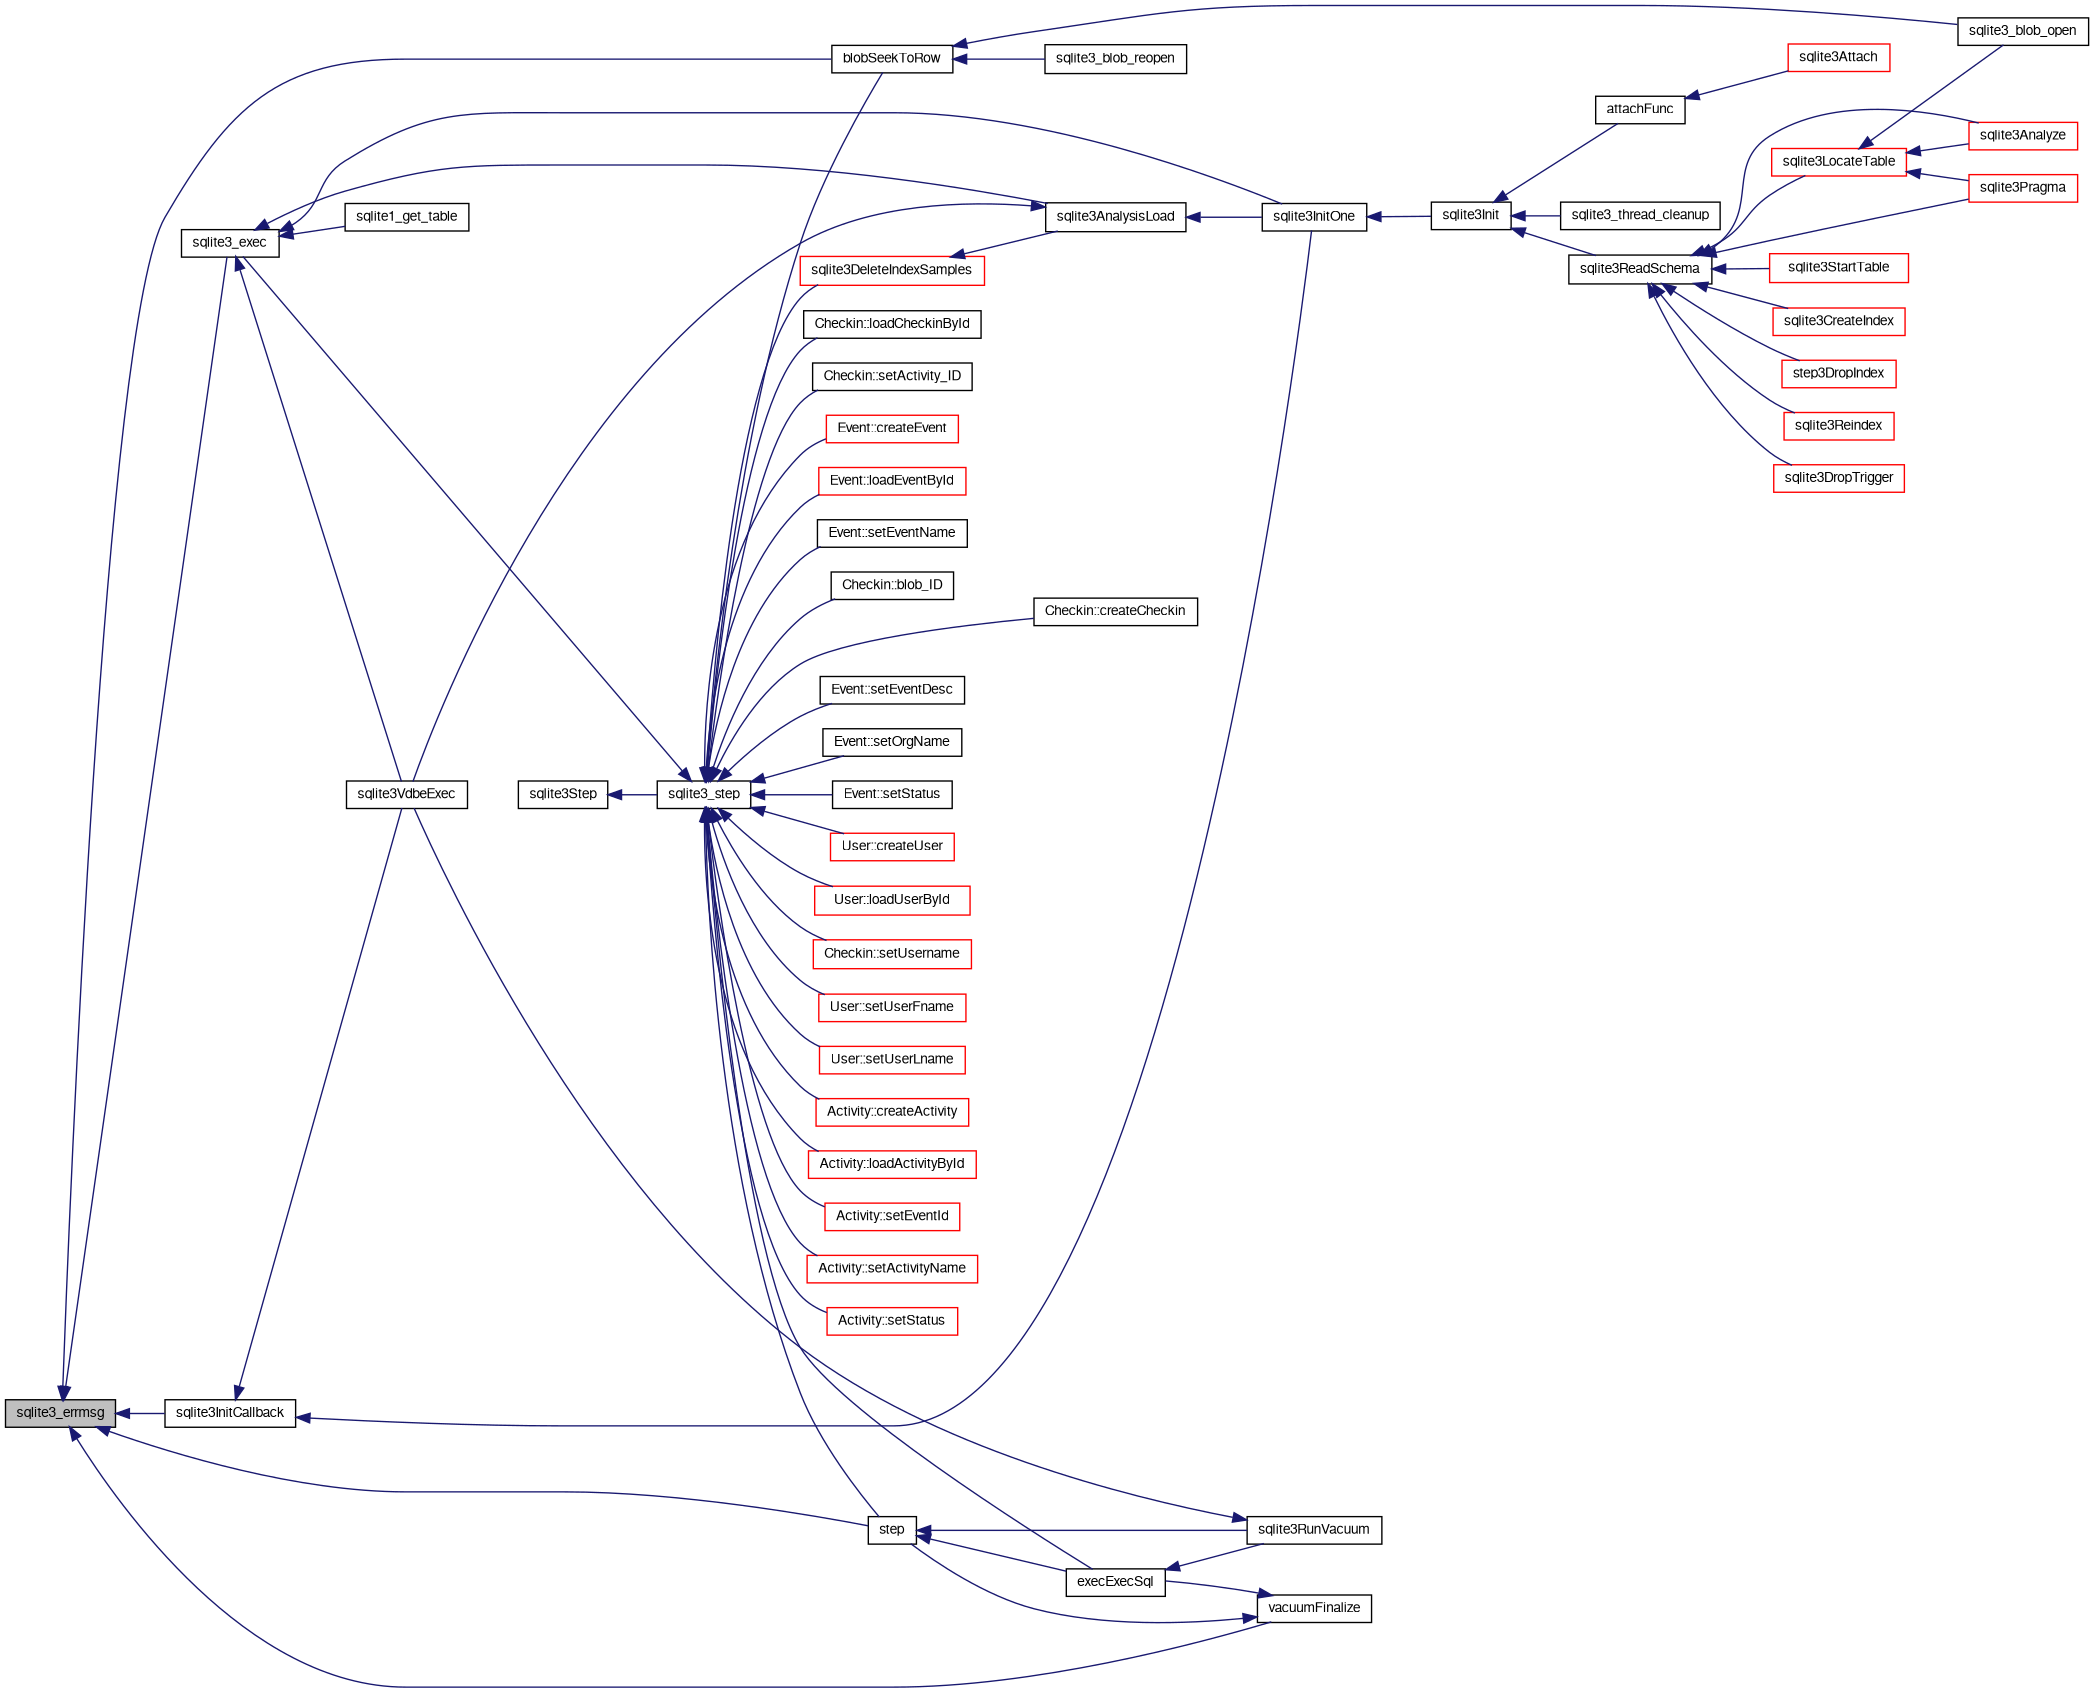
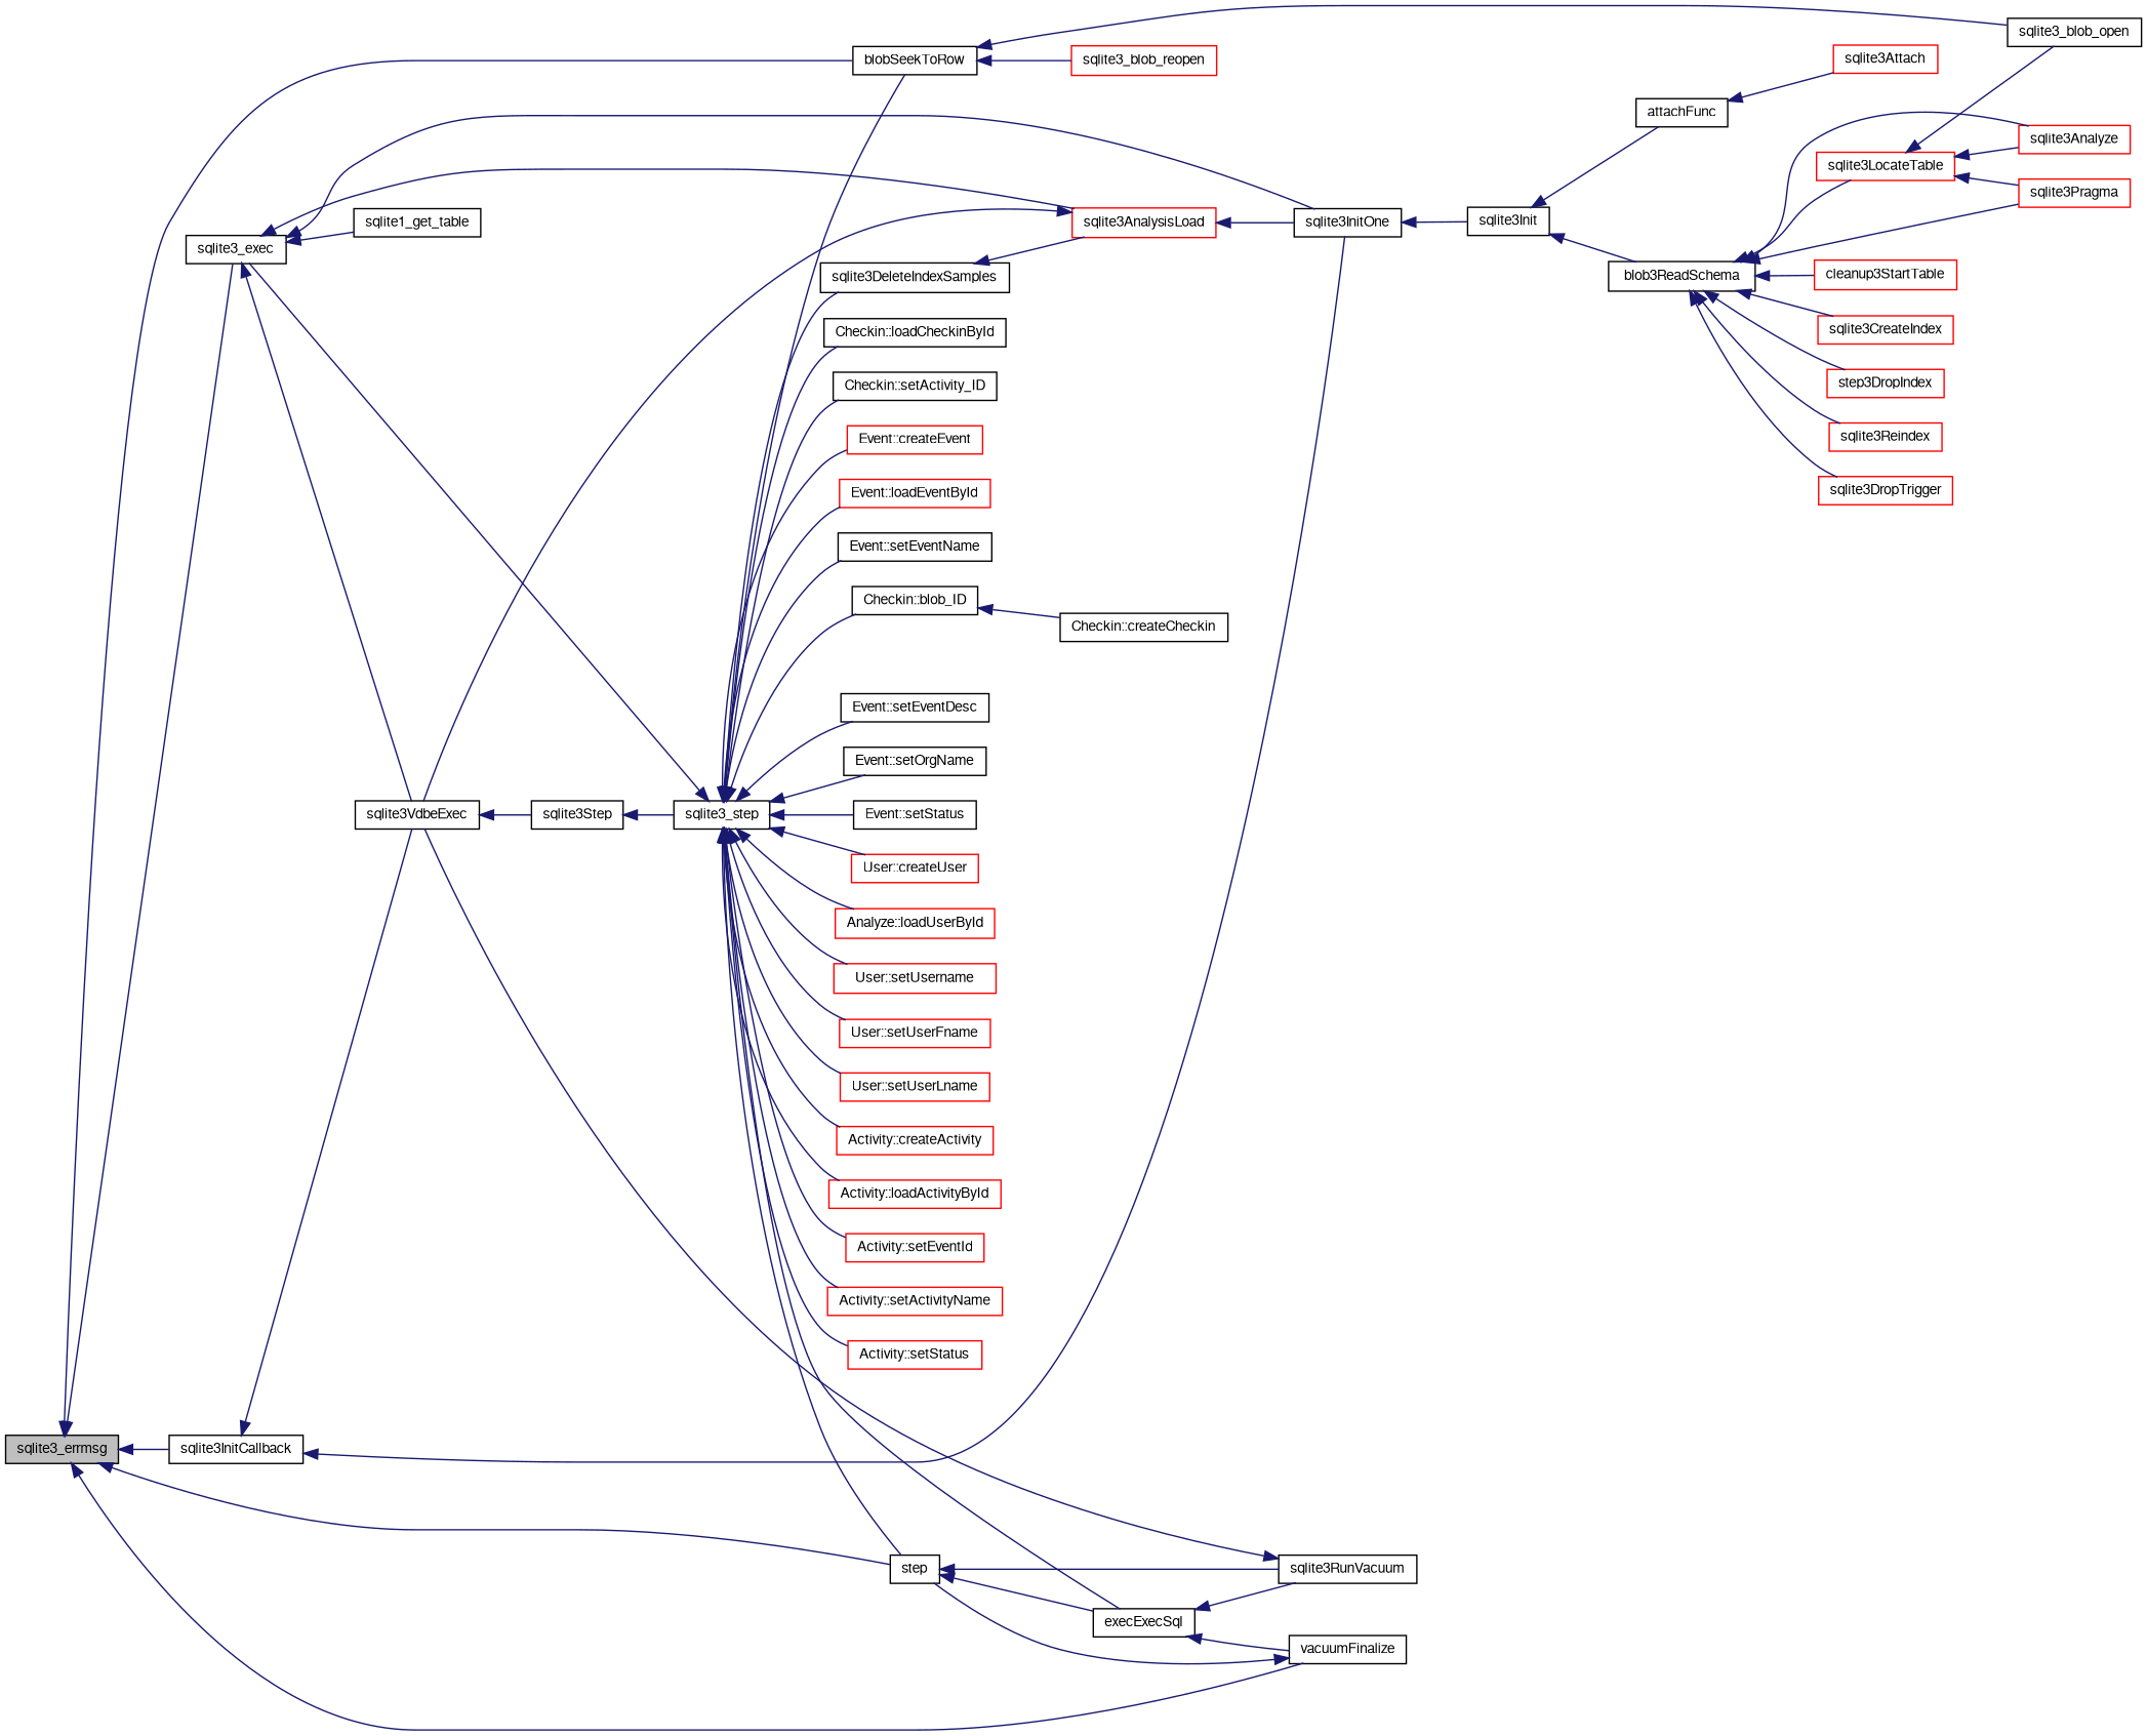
  digraph {
    rankdir=LR
    node [color=black fillcolor=white fontname=FreeSans fontsize=10 shape=record style=filled]
    edge [color=midnightblue dir=back fontname=FreeSans fontsize=10 labelfontname=FreeSans labelfontsize=10 style=solid]
    n1 [fillcolor=grey75 fontcolor=black height=0.2 label=sqlite3_errmsg width=0.4]
    n2 [height=0.2 label=blobSeekToRow width=0.4]
    n3 [height=0.2 label=sqlite3_exec width=0.4]
    n4 [height=0.2 label=step width=0.4]
    n5 [height=0.2 label=sqlite3InitCallback width=0.4]
    n6 [height=0.2 label=vacuumFinalize width=0.4]
    n7 [height=0.2 label=sqlite3_blob_open width=0.4]
-   n8 [height=0.2 label=sqlite3_blob_reopen width=0.4]
+   n8 [color=red height=0.2 label=sqlite3_blob_reopen width=0.4]
    n9 [height=0.2 label=sqlite3VdbeExec width=0.4]
-   n10 [height=0.2 label=sqlite3AnalysisLoad width=0.4]
+   n10 [color=red height=0.2 label=sqlite3AnalysisLoad width=0.4]
    n11 [height=0.2 label=sqlite3InitOne width=0.4]
    n12 [height=0.2 label=sqlite1_get_table width=0.4]
    n13 [height=0.2 label=execExecSql width=0.4]
    n14 [height=0.2 label=sqlite3RunVacuum width=0.4]
    n15 [height=0.2 label=sqlite3Step width=0.4]
    n16 [height=0.2 label=sqlite3Init width=0.4]
    n17 [height=0.2 label=sqlite3_step width=0.4]
    n18 [color=red height=0.2 label="Activity::createActivity" width=0.4]
    n19 [color=red height=0.2 label="Activity::loadActivityById" width=0.4]
    n20 [color=red height=0.2 label="Activity::setEventId" width=0.4]
    n21 [color=red height=0.2 label="Activity::setActivityName" width=0.4]
    n22 [color=red height=0.2 label="Activity::setStatus" width=0.4]
    n23 [height=0.2 label="Checkin::createCheckin" width=0.4]
    n24 [height=0.2 label="Checkin::loadCheckinById" width=0.4]
    n25 [height=0.2 label="Checkin::blob_ID" width=0.4]
    n26 [height=0.2 label="Checkin::setActivity_ID" width=0.4]
    n27 [color=red height=0.2 label="Event::createEvent" width=0.4]
    n28 [color=red height=0.2 label="Event::loadEventById" width=0.4]
    n29 [height=0.2 label="Event::setEventName" width=0.4]
    n30 [height=0.2 label="Event::setEventDesc" width=0.4]
    n31 [height=0.2 label="Event::setOrgName" width=0.4]
    n32 [height=0.2 label="Event::setStatus" width=0.4]
-   n33 [color=red height=0.2 label=sqlite3DeleteIndexSamples width=0.4]
+   n33 [height=0.2 label=sqlite3DeleteIndexSamples width=0.4]
    n34 [color=red height=0.2 label="User::createUser" width=0.4]
-   n35 [color=red height=0.2 label="User::loadUserById" width=0.4]
-   n36 [color=red height=0.2 label="Checkin::setUsername" width=0.4]
+   n35 [color=red height=0.2 label="Analyze::loadUserById" width=0.4]
+   n36 [color=red height=0.2 label="User::setUsername" width=0.4]
    n37 [color=red height=0.2 label="User::setUserFname" width=0.4]
    n38 [color=red height=0.2 label="User::setUserLname" width=0.4]
    n39 [height=0.2 label=attachFunc width=0.4]
-   n40 [height=0.2 label=sqlite3ReadSchema width=0.4]
-   n41 [height=0.2 label=sqlite3_thread_cleanup width=0.4]
+   n40 [height=0.2 label=blob3ReadSchema width=0.4]
    n42 [color=red height=0.2 label=sqlite3Attach width=0.4]
    n43 [color=red height=0.2 label=sqlite3Analyze width=0.4]
    n44 [color=red height=0.2 label=sqlite3LocateTable width=0.4]
    n45 [color=red height=0.2 label=sqlite3Pragma width=0.4]
-   n46 [color=red height=0.2 label=sqlite3StartTable width=0.4]
+   n46 [color=red height=0.2 label=cleanup3StartTable width=0.4]
    n47 [color=red height=0.2 label=sqlite3CreateIndex width=0.4]
    n48 [color=red height=0.2 label=step3DropIndex width=0.4]
    n49 [color=red height=0.2 label=sqlite3Reindex width=0.4]
    n50 [color=red height=0.2 label=sqlite3DropTrigger width=0.4]
    n1 -> n2
    n1 -> n3
    n1 -> n4
    n1 -> n5
    n1 -> n6
    n2 -> n7
    n2 -> n8
    n3 -> n9
    n3 -> n10
    n3 -> n11
    n3 -> n12
    n4 -> n13
    n4 -> n14
    n5 -> n9
    n5 -> n11
    n6 -> n4
-   n6 -> n13
+   n13 -> n6
+   n9 -> n15
    n10 -> n9
    n10 -> n11
    n11 -> n16
    n13 -> n14
    n14 -> n9
    n15 -> n17
    n16 -> n39
    n16 -> n40
-   n16 -> n41
    n17 -> n2
    n17 -> n3
    n17 -> n4
    n17 -> n13
    n17 -> n18
    n17 -> n19
    n17 -> n20
    n17 -> n21
    n17 -> n22
-   n17 -> n23
+   n25 -> n23
    n17 -> n24
    n17 -> n25
    n17 -> n26
    n17 -> n27
    n17 -> n28
    n17 -> n29
    n17 -> n30
    n17 -> n31
    n17 -> n32
    n17 -> n33
    n17 -> n34
    n17 -> n35
    n17 -> n36
    n17 -> n37
    n17 -> n38
    n33 -> n10
    n39 -> n42
    n40 -> n43
    n40 -> n44
    n40 -> n45
    n40 -> n46
    n40 -> n47
    n40 -> n48
    n40 -> n49
    n40 -> n50
    n44 -> n7
    n44 -> n43
    n44 -> n45
  }
